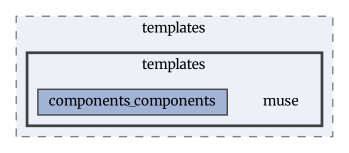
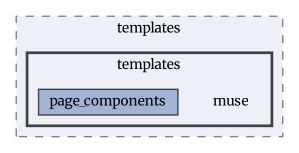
  digraph {
    compound=true
    fontname=Merriweather
    node [fontname=Merriweather fontsize=10]
    n1 [height=0.2 label=muse shape=plaintext width=0.4]
-   n2 [color=grey25 fillcolor="#a2b4d6" height=0.2 label=components_components shape=box style=filled width=0.4]
+   n2 [color=grey25 fillcolor="#a2b4d6" height=0.2 label=page_components shape=box style=filled width=0.4]
    subgraph cluster_1 {
      bgcolor="#edf0f7"
      fontsize=10
      label=templates
      pencolor=grey50
      style="filled,dashed"
      subgraph cluster_2 {
        bgcolor="#edf0f7"
        fontsize=10
        pencolor=grey25
        style="filled,bold"
        n1
        n2
      }
    }
  }
